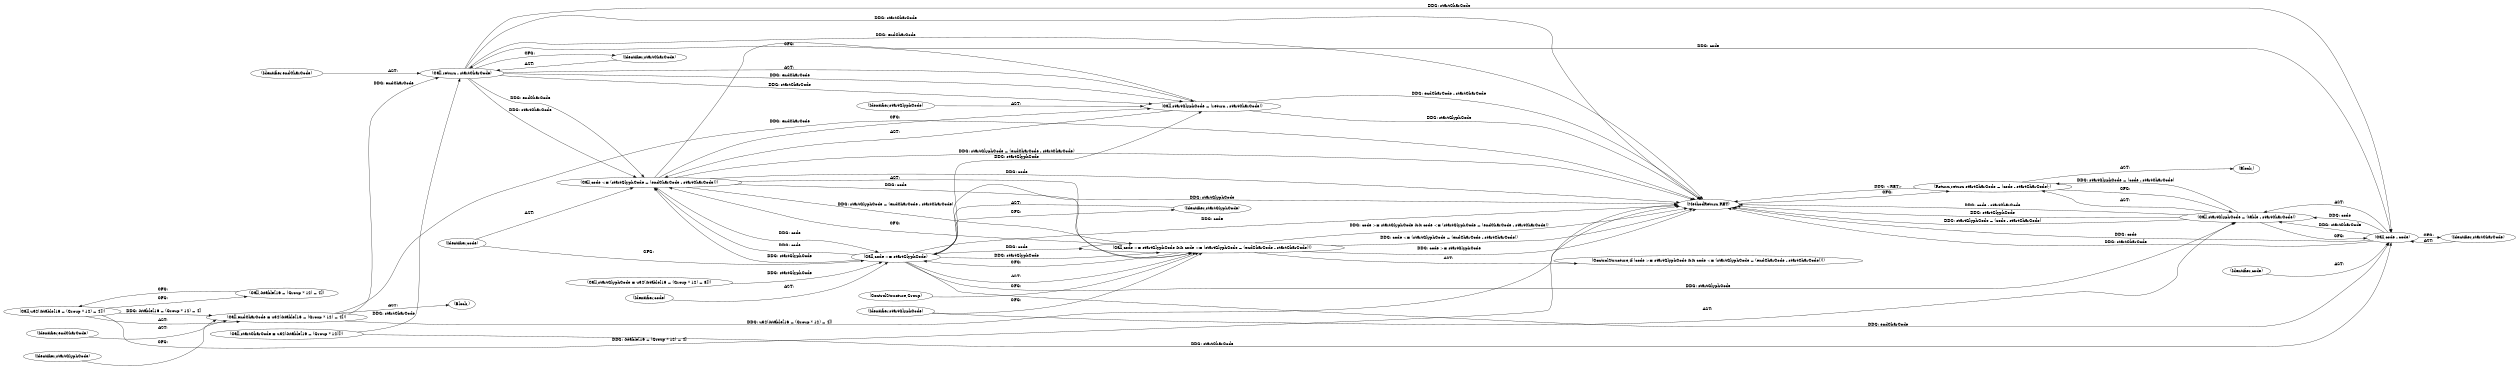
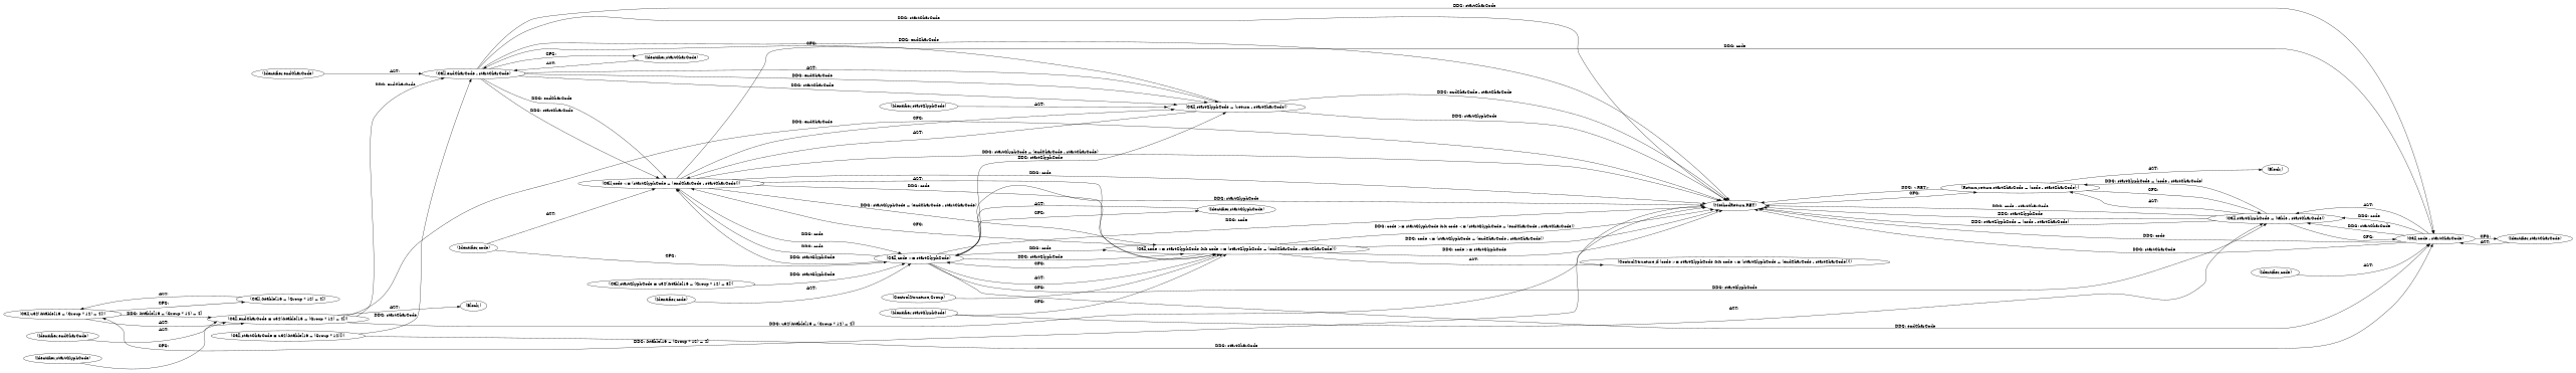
  digraph {
    rankdir=LR
    n1 [label="(Call,u32(&table[16 + (Group * 12) + 4]))"]
    n2 [label="(Call,endCharCode = u32(&table[16 + (Group * 12) + 4]))"]
    n3 [label="(Call,&table[16 + (Group * 12) + 4])"]
    n4 [label="(MethodReturn,RET)"]
-   n5 [label="(Call,return - startCharCode)"]
+   n5 [label="(Call,endCharCode - startCharCode)"]
    n6 [label="(Block,)"]
    n7 [label="(Return,return startCharCode + (code - startCharCode);)"]
    n8 [label="(Call,code <= (startGlyphCode + (endCharCode - startCharCode)))"]
    n9 [label="(Call,startGlyphCode + (return - startCharCode))"]
-   n10 [label="(Call,code - code)"]
+   n10 [label="(Call,code - startCharCode)"]
    n11 [label="(Identifier,startCharCode)"]
    n12 [label="(Call,code >= startGlyphCode)"]
    n13 [label="(Call,code >= startGlyphCode && code <= (startGlyphCode + (endCharCode - startCharCode)))"]
    n14 [label="(Call,startGlyphCode + (table - startCharCode))"]
    n15 [label="(Identifier,startCharCode)"]
    n16 [label="(Identifier,startGlyphCode)"]
    n17 [label="(ControlStructure,if (code >= startGlyphCode && code <= (startGlyphCode + (endCharCode - startCharCode))))"]
    n18 [label="(Block,)"]
    n19 [label="(ControlStructure,Group)"]
    n20 [label="(Call,startGlyphCode = u32(&table[16 + (Group * 12) + 8]))"]
    n21 [label="(Identifier,code)"]
    n22 [label="(Identifier,startGlyphCode)"]
    n23 [label="(Identifier,endCharCode)"]
    n24 [label="(Identifier,code)"]
    n25 [label="(Call,startCharCode = u32(&table[16 + (Group * 12)]))"]
    n26 [label="(Identifier,endCharCode)"]
    n27 [label="(Identifier,startGlyphCode)"]
    n28 [label="(Identifier,startGlyphCode)"]
    n29 [label="(Identifier,code)"]
    n1 -> n2 [label="AST: "]
    n1 -> n2 [label="DDG: &table[16 + (Group * 12) + 4]"]
    n1 -> n3 [label="CFG: "]
-   n1 -> n4 [label="DDG: &table[16 + (Group * 12) + 4]"]
+   n4 -> n1 [label="DDG: &table[16 + (Group * 12) + 4]"]
    n2 -> n4 [label="DDG: endCharCode"]
    n2 -> n4 [label="DDG: u32(&table[16 + (Group * 12) + 4])"]
    n2 -> n5 [label="DDG: endCharCode"]
    n2 -> n6 [label="AST: "]
-   n3 -> n1 [label="CFG: "]
+   n3 -> n1 [label="AST: "]
    n4 -> n7 [label="CFG: "]
    n5 -> n4 [label="DDG: startCharCode"]
    n5 -> n4 [label="DDG: endCharCode"]
    n5 -> n8 [label="DDG: endCharCode"]
    n5 -> n8 [label="DDG: startCharCode"]
    n5 -> n9 [label="AST: "]
    n5 -> n9 [label="DDG: endCharCode"]
    n5 -> n9 [label="DDG: startCharCode"]
    n5 -> n10 [label="DDG: startCharCode"]
    n5 -> n11 [label="CFG: "]
    n7 -> n4 [label="DDG: <RET>"]
    n7 -> n14 [label="CFG: "]
    n7 -> n18 [label="AST: "]
    n8 -> n4 [label="DDG: startGlyphCode + (endCharCode - startCharCode)"]
    n8 -> n4 [label="DDG: code"]
    n8 -> n9 [label="CFG: "]
    n8 -> n10 [label="DDG: code"]
    n8 -> n12 [label="DDG: code"]
    n8 -> n13 [label="AST: "]
    n8 -> n13 [label="DDG: code"]
    n8 -> n13 [label="DDG: startGlyphCode + (endCharCode - startCharCode)"]
    n9 -> n4 [label="DDG: startGlyphCode"]
    n9 -> n4 [label="DDG: endCharCode - startCharCode"]
    n9 -> n5 [label="CFG: "]
    n9 -> n8 [label="AST: "]
    n10 -> n4 [label="DDG: code"]
    n10 -> n4 [label="DDG: startCharCode"]
    n10 -> n14 [label="AST: "]
    n10 -> n14 [label="DDG: code"]
    n10 -> n14 [label="DDG: startCharCode"]
    n10 -> n15 [label="CFG: "]
    n11 -> n5 [label="AST: "]
    n12 -> n4 [label="DDG: startGlyphCode"]
    n12 -> n4 [label="DDG: code"]
    n12 -> n8 [label="DDG: code"]
    n12 -> n8 [label="DDG: startGlyphCode"]
    n12 -> n9 [label="DDG: startGlyphCode"]
    n12 -> n10 [label="DDG: endCharCode"]
    n12 -> n13 [label="AST: "]
    n12 -> n13 [label="DDG: code"]
    n12 -> n13 [label="DDG: startGlyphCode"]
    n12 -> n14 [label="DDG: startGlyphCode"]
    n12 -> n16 [label="CFG: "]
    n13 -> n4 [label="DDG: code >= startGlyphCode && code <= (startGlyphCode + (endCharCode - startCharCode))"]
    n13 -> n4 [label="DDG: code <= (startGlyphCode + (endCharCode - startCharCode))"]
    n13 -> n4 [label="DDG: code >= startGlyphCode"]
    n13 -> n8 [label="CFG: "]
    n13 -> n12 [label="CFG: "]
    n13 -> n17 [label="AST: "]
    n14 -> n4 [label="DDG: startGlyphCode"]
    n14 -> n4 [label="DDG: startGlyphCode + (code - startCharCode)"]
    n14 -> n4 [label="DDG: code - startCharCode"]
    n14 -> n7 [label="AST: "]
    n14 -> n7 [label="DDG: startGlyphCode + (code - startCharCode)"]
    n14 -> n10 [label="CFG: "]
    n15 -> n10 [label="AST: "]
    n16 -> n12 [label="AST: "]
    n19 -> n13 [label="CFG: "]
    n20 -> n12 [label="DDG: startGlyphCode"]
    n21 -> n10 [label="AST: "]
    n22 -> n13 [label="CFG: "]
    n22 -> n14 [label="AST: "]
    n23 -> n5 [label="AST: "]
    n24 -> n8 [label="AST: "]
    n24 -> n12 [label="CFG: "]
    n25 -> n5 [label="DDG: startCharCode"]
    n25 -> n10 [label="DDG: startCharCode"]
    n26 -> n2 [label="AST: "]
    n27 -> n2 [label="CFG: "]
    n28 -> n9 [label="AST: "]
    n29 -> n12 [label="AST: "]
  }
